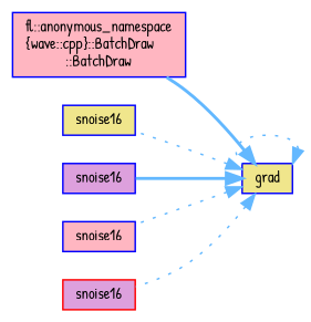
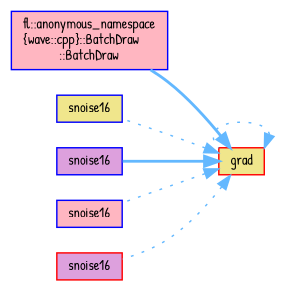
  digraph {
    rankdir=RL
    fontname="Patrick Hand"
    node [color=blue fillcolor=khaki fontname="Patrick Hand" fontsize=10 shape=box style=filled]
    edge [color=steelblue1 dir=back fontname="Patrick Hand" fontsize=10 labelfontname=Helvetica labelfontsize=10 style=dotted]
-   n1 [fontcolor=black height=0.2 label=grad width=0.4]
+   n1 [color=red fontcolor=black height=0.2 label=grad width=0.4]
    n2 [fillcolor=lightpink height=0.2 label="fl::anonymous_namespace\l\{wave::cpp\}::BatchDraw\l::BatchDraw" width=0.4]
    n3 [height=0.2 label=snoise16 width=0.4]
    n4 [fillcolor=plum height=0.2 label=snoise16 width=0.4]
    n5 [fillcolor=lightpink height=0.2 label=snoise16 width=0.4]
    n6 [color=red fillcolor=plum height=0.2 label=snoise16 width=0.4]
    n1 -> n1
    n1 -> n2 [style=bold]
    n1 -> n3
    n1 -> n4 [style=bold]
    n1 -> n5
    n1 -> n6
  }
